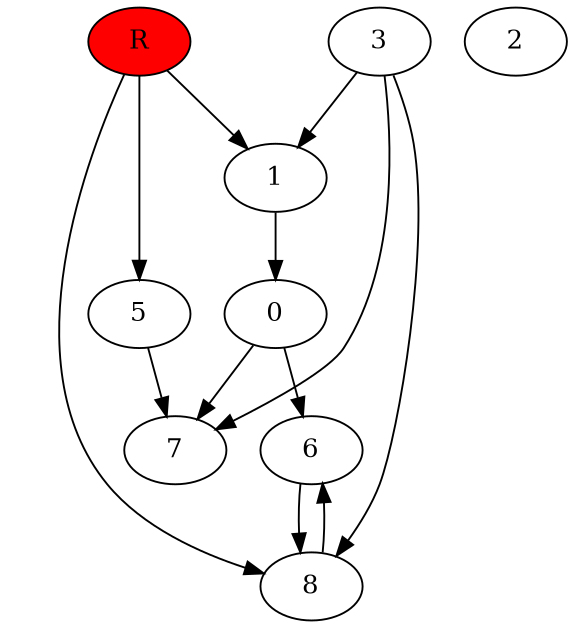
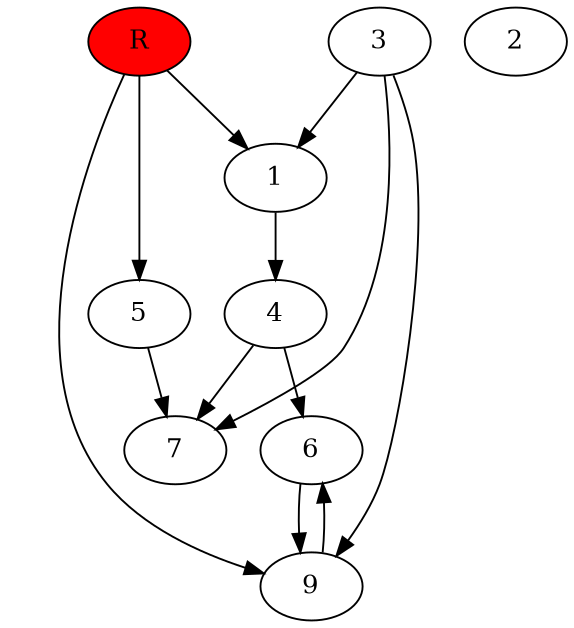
  digraph {
    1
-   4 [label=0]
+   4
    7
    6
    2
    3
-   8
+   8 [label=9]
    5
    R [fillcolor="#ff0000" style=filled]
    1 -> 4
    4 -> 7
    4 -> 6
    6 -> 8
    3 -> 1
    3 -> 7
    3 -> 8
    8 -> 6
    5 -> 7
    R -> 1
    R -> 8
    R -> 5
  }
